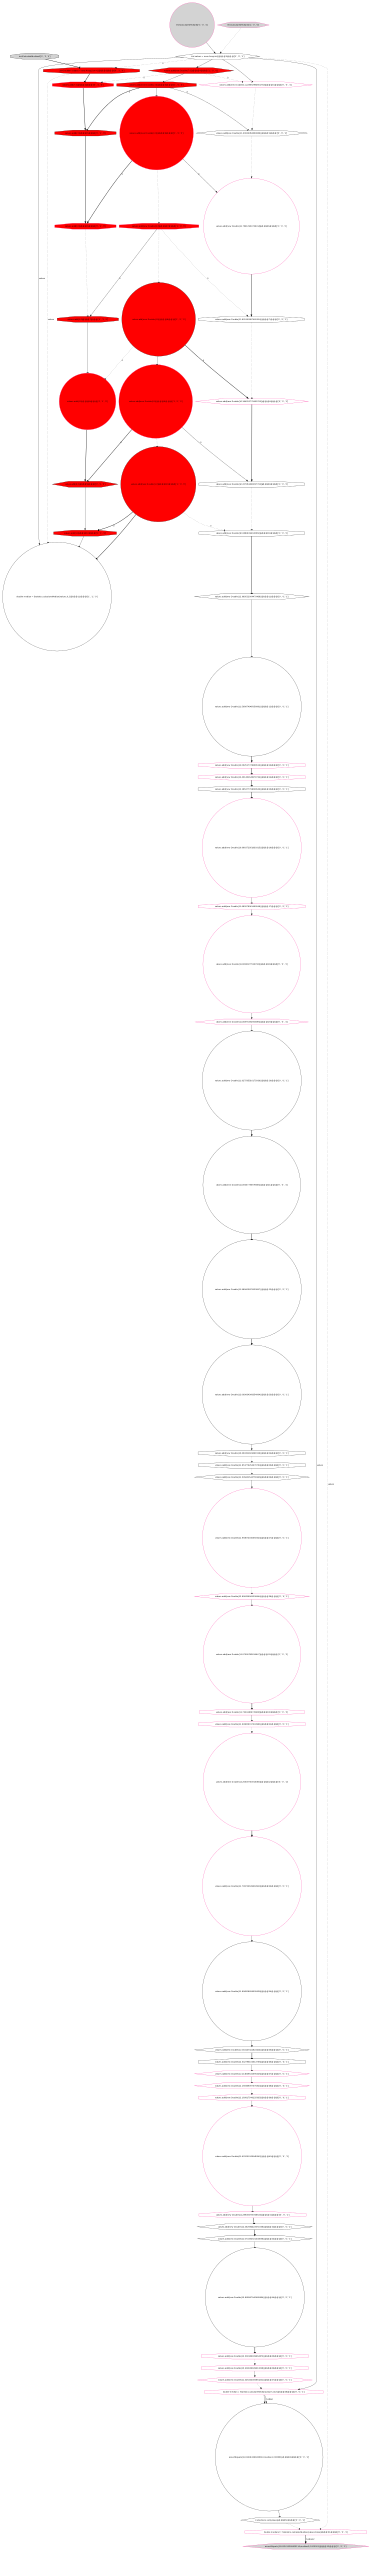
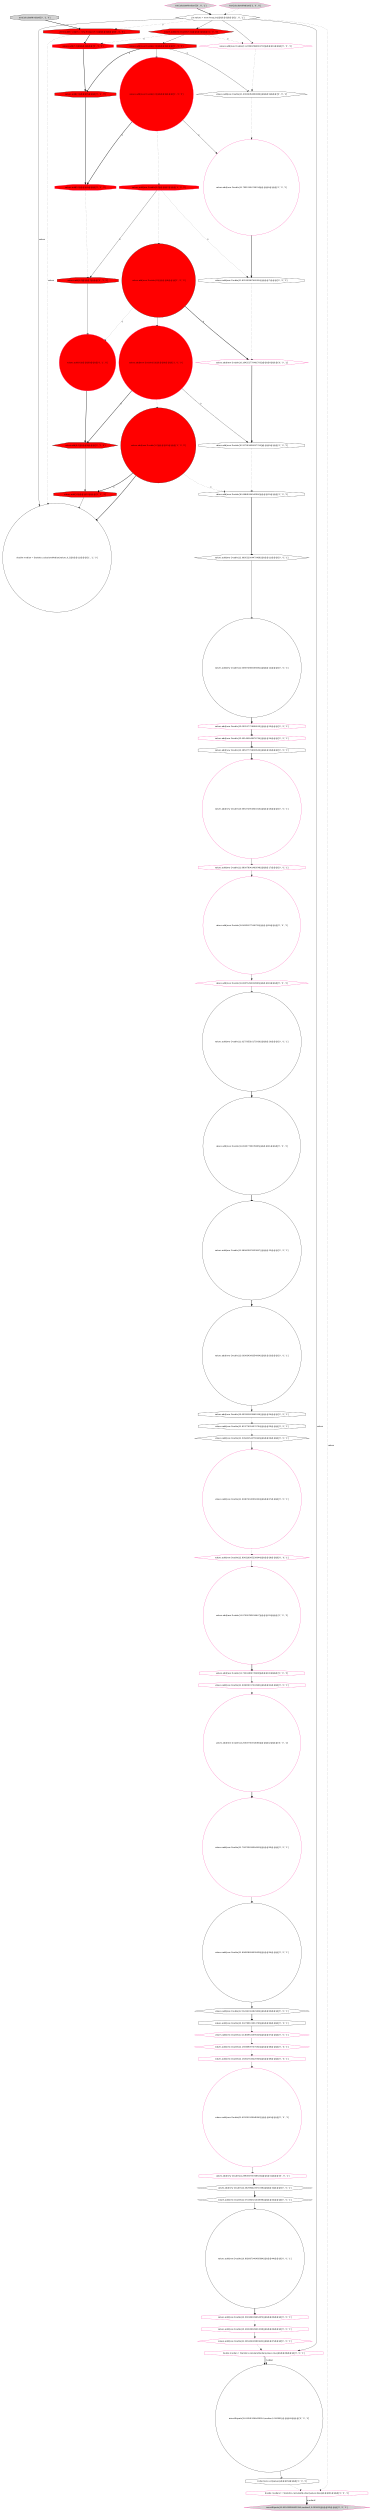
  digraph {
    fontname="Liberation Sans"
    node [color=deeppink fillcolor=white fontname="Liberation Sans" shape=octagon style=filled]
    edge [arrowhead=tee fontname="Liberation Sans" style=solid]
    n1 [label="values.add(new Double(10.184252778401783))@@@8@@@['0', '0', '1']" shape=hexagon]
    n2 [color=black label="values.add(new Double(12.207951828057766))@@@9@@@['0', '0', '1']"]
    n3 [color=black label="values.add(new Double(10.68841994040566))@@@10@@@['0', '0', '1']"]
    n4 [color=black label="values.add(new Double(12.099522004479438))@@@11@@@['0', '0', '1']" shape=hexagon]
    n5 [color=black label="values.add(new Double(11.508874945056881))@@@12@@@['0', '0', '1']" shape=circle]
    n6 [label="values.add(new Double(12.052517729558513))@@@13@@@['0', '0', '1']"]
    n7 [label="values.add(new Double(12.114839532596426))@@@37@@@['0', '0', '1']" shape=hexagon]
    n8 [label="values.add(new Double(12.166609097075824))@@@38@@@['0', '0', '1']" shape=hexagon]
    n9 [label="values.add(new Double(12.183017546225935))@@@39@@@['0', '0', '1']"]
    n10 [label="values.add(new Double(12.401481645578734))@@@14@@@['0', '0', '1']"]
    n11 [color=black fillcolor=red label="values.add(new Double(1.0))@@@10@@@['1', '0', '0']" shape=circle]
    n12 [color=black label="double median = Statistics.calculateMedian(values,0,2)@@@11@@@['1', '1', '0']" shape=circle]
    n13 [color=black fillcolor=red label="values.add(1.0)@@@10@@@['0', '1', '0']"]
    n14 [color=black fillcolor=red label="values.add(6.0)@@@9@@@['0', '1', '0']" shape=hexagon]
    n15 [label="values.add(new Double(11.289365786738633))@@@41@@@['0', '0', '1']"]
    n16 [color=black label="values.add(new Double(12.462984323671568))@@@42@@@['0', '0', '1']" shape=hexagon]
    n17 [color=black label="values.add(new Double(11.573494921030598))@@@43@@@['0', '0', '1']" shape=hexagon]
    n18 [fillcolor=red label="values.add(new Double(3.0))@@@6@@@['1', '0', '0']" shape=circle]
    n19 [fillcolor=red label="values.add(3.0)@@@6@@@['0', '1', '0']"]
    n20 [label="values.add(new Double(11.75312904769314))@@@6@@@['0', '0', '1']" shape=circle]
    n21 [fillcolor=red label="values.add(new Double(5.0))@@@7@@@['1', '0', '0']"]
    n22 [color=black fillcolor=red label="values.add(5.0)@@@7@@@['0', '1', '0']"]
    n23 [color=black label="values.add(new Double(11.825102897465314))@@@7@@@['0', '0', '1']"]
    n24 [color=black fillcolor=red label="values.add(new Double(4.0))@@@8@@@['1', '0', '0']" shape=circle]
    n25 [color=black fillcolor=red label="values.add(new Double(2.0))@@@5@@@['1', '0', '0']"]
    n26 [color=black fillcolor=red label="values.add(2.0)@@@5@@@['0', '1', '0']"]
    n27 [color=black label="values.add(new Double(11.30823353859889))@@@5@@@['0', '0', '1']" shape=hexagon]
    n28 [label="values.add(new Double(12.898219965238944))@@@28@@@['0', '0', '1']" shape=hexagon]
    n29 [label="values.add(new Double(11.97095782819647))@@@29@@@['0', '0', '1']" shape=circle]
    n30 [label="values.add(new Double(11.73234406745488))@@@30@@@['0', '0', '1']"]
-   n31 [fillcolor=lightgray label="testCalculateMedian5['0', '0', '1']" shape=circle]
+   n31 [fillcolor=lightgray label="testCalculateMedian5['0', '0', '1']" shape=hexagon]
    n32 [color=black label="List values = new ArrayList()@@@3@@@['1', '0', '1']" shape=hexagon]
    n33 [color=black fillcolor=red label="values.add(new Double(7.0))@@@4@@@['1', '0', '0']" shape=hexagon]
    n34 [label="values.add(new Double(11.228692993861783))@@@4@@@['0', '0', '1']" shape=hexagon]
    n35 [color=black fillcolor=red label="List<Double> values = new ArrayList<>()@@@3@@@['0', '1', '0']"]
    n36 [label="double median2 = Statistics.calculateMedian(values,false)@@@51@@@['0', '0', '1']"]
    n37 [label="double median = Statistics.calculateMedian(values,true)@@@48@@@['0', '0', '1']"]
    n38 [color=black label="assertEquals(11.812413268425116,median,0.000001)@@@49@@@['0', '0', '1']" shape=circle]
-   n39 [color=black label="Collections.sort(values)@@@50@@@['0', '0', '1']" shape=hexagon]
+   n39 [color=black label="Collections.sort(values)@@@50@@@['0', '0', '1']"]
    n40 [fillcolor=red label="values.add(7.0)@@@4@@@['0', '1', '0']"]
    n41 [fillcolor=red label="values.add(4.0)@@@8@@@['0', '1', '0']" shape=circle]
    n42 [color=black label="values.add(new Double(12.185377793028543))@@@15@@@['0', '0', '1']"]
    n43 [label="values.add(new Double(11.993674040560624))@@@27@@@['0', '0', '1']" shape=circle]
    n44 [fillcolor=lightgray label="assertEquals(11.812413268425116,median2,0.000001)@@@52@@@['0', '0', '1']" shape=hexagon]
    n45 [color=black label="values.add(new Double(10.862867940485804))@@@44@@@['0', '0', '1']" shape=circle]
    n46 [color=black label="values.add(new Double(11.927565516175939))@@@20@@@['0', '0', '1']" shape=circle]
    n47 [color=black label="values.add(new Double(11.39307785978655))@@@21@@@['0', '0', '1']" shape=circle]
    n48 [color=black label="values.add(new Double(11.989603679523857))@@@22@@@['0', '0', '1']" shape=circle]
    n49 [label="values.add(new Double(11.649006017243991))@@@31@@@['0', '0', '1']"]
    n50 [label="values.add(new Double(12.20549704915365))@@@32@@@['0', '0', '1']" shape=circle]
    n51 [label="values.add(new Double(11.799723639384919))@@@33@@@['0', '0', '1']" shape=circle]
    n52 [color=black label="values.add(new Double(12.009834360354864))@@@23@@@['0', '0', '1']" shape=circle]
    n53 [color=black label="values.add(new Double(10.653351822461559))@@@24@@@['0', '0', '1']"]
    n54 [color=black label="values.add(new Double(11.851776254376754))@@@25@@@['0', '0', '1']"]
    n55 [label="values.add(new Double(11.622009125845342))@@@40@@@['0', '0', '1']" shape=circle]
    n56 [fillcolor=lightgray label="testCalculateMedian6['1', '0', '0']" shape=hexagon]
    n57 [label="values.add(new Double(12.018186939664872))@@@45@@@['0', '0', '1']"]
    n58 [color=black label="values.add(new Double(11.045441544755946))@@@26@@@['0', '0', '1']" shape=hexagon]
    n59 [fillcolor=red label="values.add(new Double(6.0))@@@9@@@['1', '0', '0']" shape=circle]
    n60 [color=black label="values.add(new Double(11.896208658005628))@@@34@@@['0', '0', '1']" shape=circle]
    n61 [color=black label="values.add(new Double(12.164149111823424))@@@35@@@['0', '0', '1']" shape=hexagon]
    n62 [color=black label="values.add(new Double(12.042795103513766))@@@36@@@['0', '0', '1']"]
    n63 [label="values.add(new Double(11.326344465881341))@@@47@@@['0', '0', '1']" shape=hexagon]
    n64 [label="values.add(new Double(10.666372951930315))@@@16@@@['0', '0', '1']" shape=circle]
    n65 [label="values.add(new Double(11.680978041499548))@@@17@@@['0', '0', '1']"]
    n66 [label="values.add(new Double(10.418046849313018))@@@46@@@['0', '0', '1']"]
    n67 [label="values.add(new Double(11.06528277406718))@@@18@@@['0', '0', '1']" shape=circle]
    n68 [label="values.add(new Double(11.36876492904596))@@@19@@@['0', '0', '1']" shape=hexagon]
    n69 [color=black fillcolor=lightgray label="testCalculateMedian6['0', '1', '0']"]
    n1 -> n2 [arrowhead=normal style=bold]
    n2 -> n3 [style=dotted]
    n3 -> n4 [style=bold]
    n4 -> n5
    n5 -> n6 [arrowhead=normal style=bold]
    n6 -> n10 [style=bold]
    n7 -> n8
    n8 -> n9 [arrowhead=normal style=dotted]
    n9 -> n55 [arrowhead=normal]
    n10 -> n42 [style=bold]
    n11 -> n3 [label=0 style=dotted]
    n11 -> n12 [style=bold]
    n11 -> n13 [label=0 style=bold]
    n13 -> n12
    n14 -> n13 [arrowhead=normal]
    n15 -> n16 [style=bold]
    n16 -> n17 [arrowhead=normal style=bold]
    n17 -> n45
    n18 -> n19 [arrowhead=normal label=0 style=bold]
    n18 -> n20 [arrowhead=normal label=0]
    n18 -> n21 [style=dotted]
    n19 -> n22 [style=dotted]
    n20 -> n23 [arrowhead=normal style=bold]
    n21 -> n22 [arrowhead=normal label=0]
    n21 -> n23 [arrowhead=normal label=0 style=dotted]
    n21 -> n24 [style=dotted]
    n22 -> n41
    n23 -> n1 [style=dotted]
    n24 -> n1 [arrowhead=normal label=0 style=bold]
    n24 -> n41 [label=0 style=dotted]
    n24 -> n59
    n25 -> n18
    n25 -> n26 [label=0 style=bold]
    n25 -> n27 [label=0]
    n26 -> n19 [arrowhead=normal style=bold]
    n27 -> n20 [arrowhead=normal style=dotted]
    n28 -> n29
    n29 -> n30 [style=bold]
    n30 -> n49
-   n31 -> n32 [arrowhead=normal]
+   n31 -> n32 [arrowhead=normal style=bold]
    n32 -> n12 [arrowhead=normal label=values]
    n32 -> n33 [arrowhead=normal]
    n32 -> n34
    n32 -> n35 [arrowhead=normal label=0 style=dotted]
    n32 -> n36 [label=values style=dotted]
    n32 -> n37 [arrowhead=normal label=values]
    n33 -> n25
    n33 -> n34 [label=0 style=dotted]
    n33 -> n40 [arrowhead=normal label=0 style=dotted]
    n34 -> n27 [arrowhead=normal style=dotted]
    n35 -> n12 [label=values style=dotted]
    n35 -> n40 [style=bold]
    n36 -> n44 [arrowhead=normal]
    n36 -> n44 [arrowhead=normal label=median2]
    n37 -> n38 [arrowhead=normal]
    n37 -> n38 [arrowhead=normal label=median]
    n38 -> n39
    n39 -> n36 [style=dotted]
    n40 -> n26 [arrowhead=normal style=bold]
    n41 -> n14 [arrowhead=normal style=bold]
    n42 -> n64 [style=bold]
    n43 -> n28 [style=dotted]
    n45 -> n57 [style=bold]
    n46 -> n47 [arrowhead=normal style=bold]
    n47 -> n48 [style=bold]
    n48 -> n52 [arrowhead=normal style=bold]
    n49 -> n50 [arrowhead=normal style=dotted]
    n50 -> n51 [arrowhead=normal style=bold]
    n51 -> n60 [arrowhead=normal]
    n52 -> n53 [arrowhead=normal]
    n53 -> n54 [style=dotted]
    n54 -> n58 [style=dotted]
    n55 -> n15
    n56 -> n32 [arrowhead=normal style=dotted]
    n57 -> n66 [arrowhead=normal style=dotted]
    n58 -> n43 [arrowhead=normal]
    n59 -> n2 [arrowhead=normal label=0]
    n59 -> n11 [style=dotted]
    n59 -> n14 [label=0 style=bold]
    n60 -> n61 [arrowhead=normal]
    n61 -> n62 [style=bold]
    n62 -> n7
    n63 -> n37 [arrowhead=normal style=dotted]
    n64 -> n65
    n65 -> n67 [arrowhead=normal]
    n66 -> n63 [arrowhead=normal]
    n67 -> n68 [arrowhead=normal]
    n68 -> n46
    n69 -> n35 [style=bold]
  }
